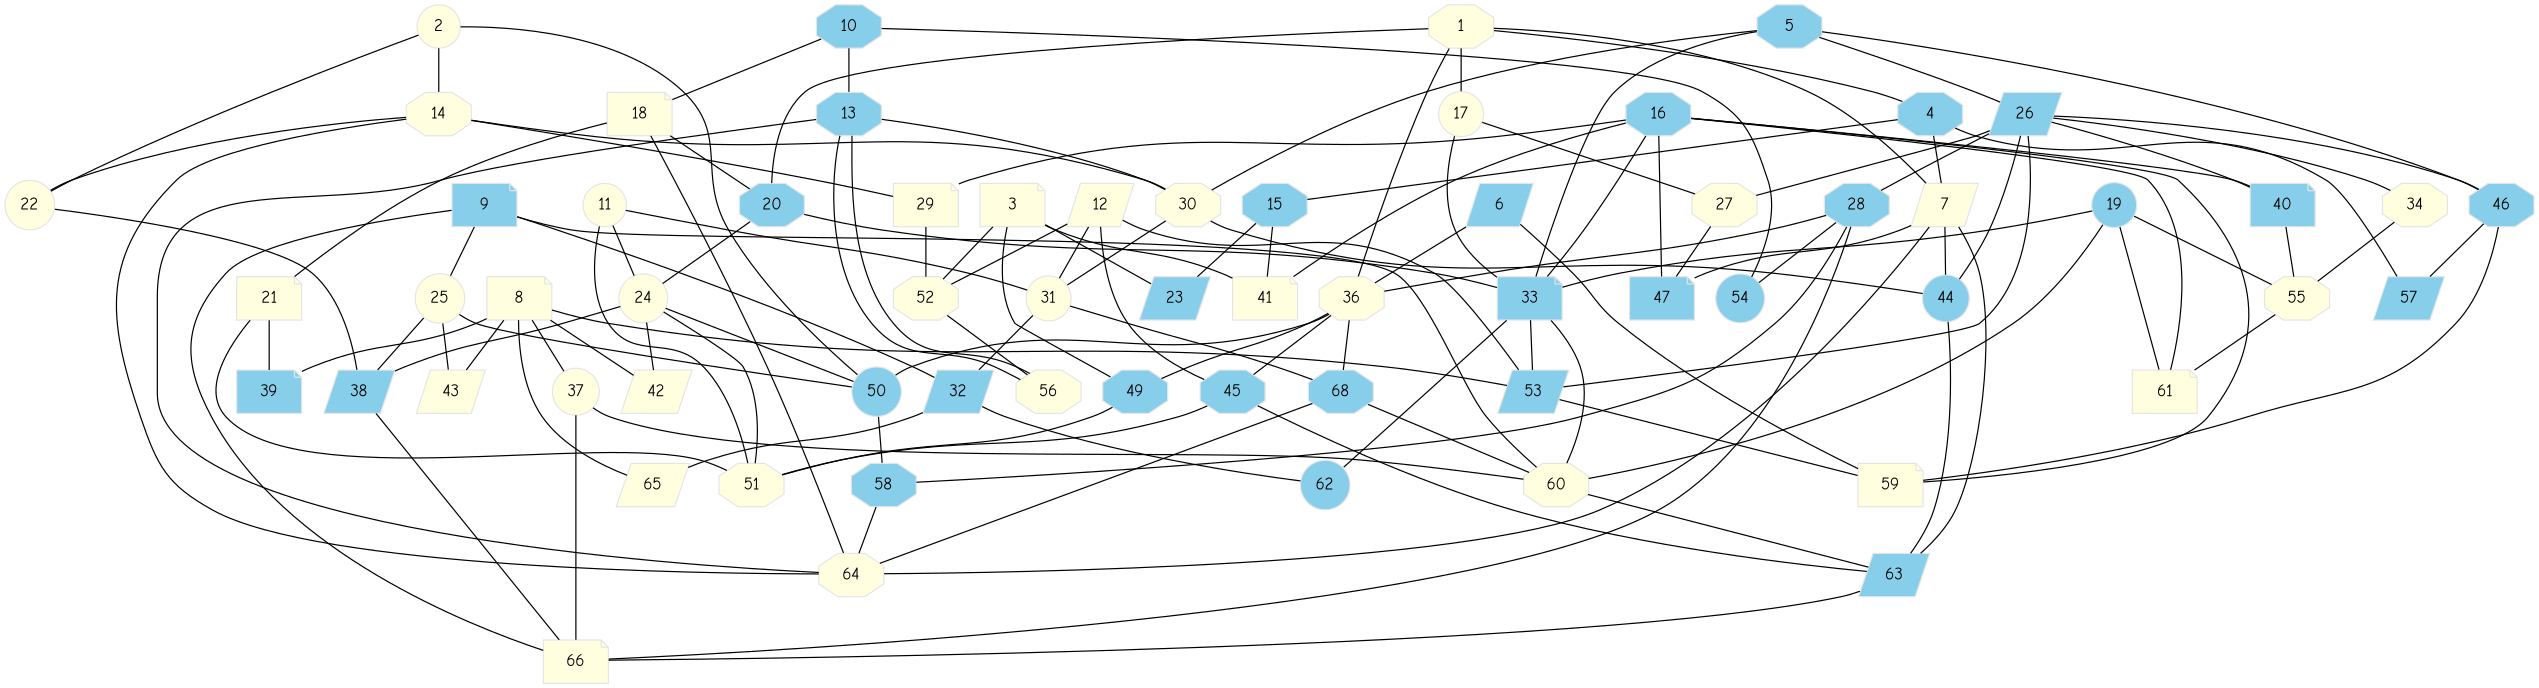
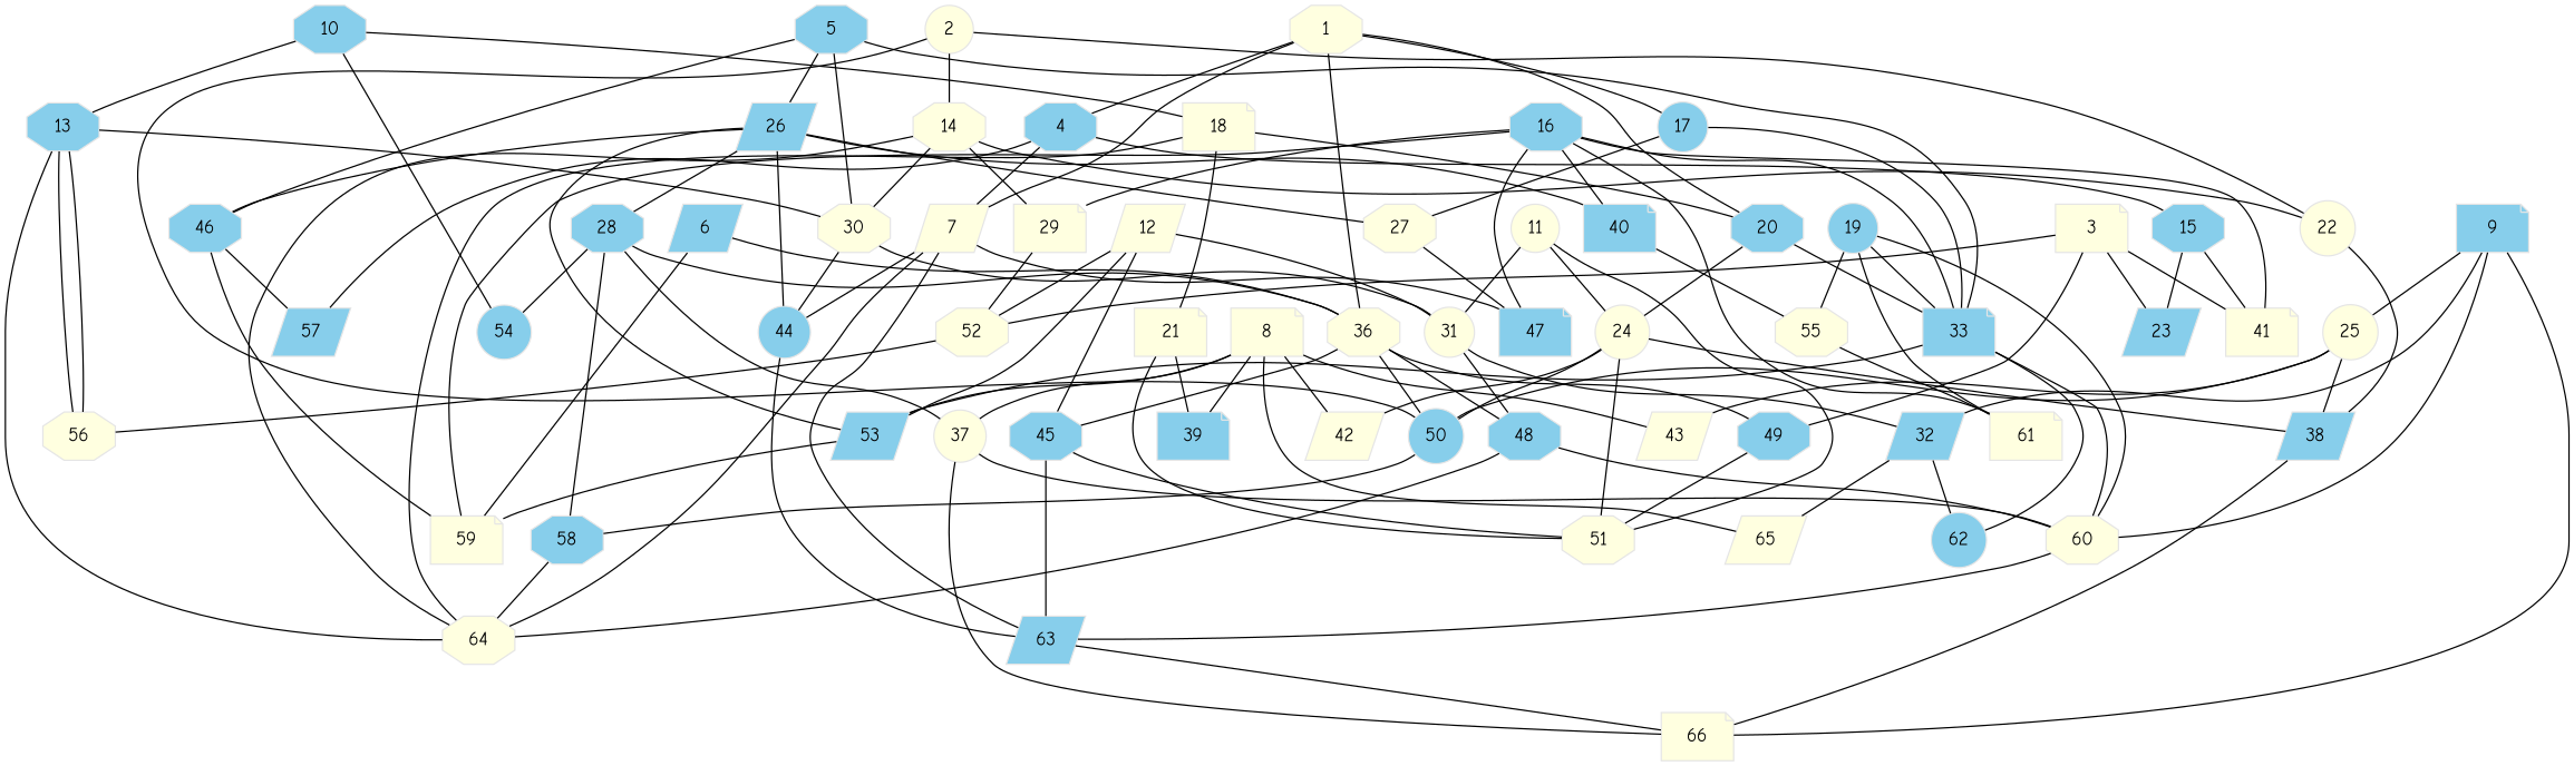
  graph {
    fontname="Comic Neue"
    node [color=gray90 fillcolor=lightyellow fontname="Comic Neue" shape=octagon style=filled]
    edge [fontname="Comic Neue"]
    4 [fillcolor=skyblue]
    1
    7 [shape=parallelogram]
-   17 [shape=circle]
+   17 [fillcolor=skyblue shape=circle]
    20 [fillcolor=skyblue]
    36
    15 [fillcolor=skyblue]
    57 [fillcolor=skyblue shape=parallelogram]
    44 [fillcolor=skyblue shape=circle]
    47 [fillcolor=skyblue shape=note]
    63 [fillcolor=skyblue shape=parallelogram]
    64
    33 [fillcolor=skyblue shape=note]
    27
    24 [shape=circle]
    50 [fillcolor=skyblue shape=circle]
    49 [fillcolor=skyblue]
    45 [fillcolor=skyblue]
-   48 [fillcolor=skyblue label=68]
+   48 [fillcolor=skyblue]
    2 [shape=circle]
    14
    22 [shape=circle]
    30
    29 [shape=note]
    38 [fillcolor=skyblue shape=parallelogram]
    58 [fillcolor=skyblue]
    3 [shape=note]
    23 [fillcolor=skyblue shape=parallelogram]
    41 [shape=note]
    52
    51
    56
    5 [fillcolor=skyblue]
    26 [fillcolor=skyblue shape=parallelogram]
    46 [fillcolor=skyblue]
    53 [fillcolor=skyblue shape=parallelogram]
    40 [fillcolor=skyblue shape=note]
    28 [fillcolor=skyblue]
-   34
    31 [shape=circle]
    60
    62 [fillcolor=skyblue shape=circle]
    59 [shape=note]
    6 [fillcolor=skyblue shape=parallelogram]
    66 [shape=note]
    8 [shape=note]
    37 [shape=circle]
    39 [fillcolor=skyblue shape=note]
    42 [shape=parallelogram]
    43 [shape=parallelogram]
    65 [shape=parallelogram]
    9 [fillcolor=skyblue shape=note]
    25 [shape=circle]
    32 [fillcolor=skyblue shape=parallelogram]
    10 [fillcolor=skyblue]
    13 [fillcolor=skyblue]
    18 [shape=note]
    54 [fillcolor=skyblue shape=circle]
    21 [shape=note]
    11 [shape=circle]
    12 [shape=parallelogram]
    16 [fillcolor=skyblue]
    61 [shape=note]
    55
    19 [fillcolor=skyblue shape=circle]
    4 -- 7
    4 -- 15
    4 -- 57
    1 -- 4
    1 -- 7
    1 -- 17
    1 -- 20
    1 -- 36
    7 -- 44
    7 -- 47
    7 -- 63
    7 -- 64
    17 -- 33
    17 -- 27
    20 -- 33
    20 -- 24
    36 -- 50
    36 -- 49
    36 -- 45
    36 -- 48
    15 -- 23
    15 -- 41
    44 -- 63
    63 -- 66
    33 -- 53
    33 -- 60
    33 -- 62
    27 -- 47
    24 -- 50
    24 -- 38
    24 -- 51
    24 -- 42
    50 -- 58
    49 -- 51
    45 -- 63
    45 -- 51
    48 -- 64
    48 -- 60
    2 -- 50
    2 -- 14
    2 -- 22
    14 -- 64
    14 -- 22
    14 -- 30
    14 -- 29
    22 -- 38
    30 -- 44
    30 -- 31
    29 -- 52
    38 -- 66
    58 -- 64
    3 -- 49
    3 -- 23
    3 -- 41
    3 -- 52
    52 -- 56
    5 -- 33
    5 -- 30
    5 -- 26
    5 -- 46
    26 -- 44
    26 -- 27
    26 -- 46
    26 -- 53
    26 -- 40
    26 -- 28
-   26 -- 34
    46 -- 57
    46 -- 59
    53 -- 59
    40 -- 55
    28 -- 36
    28 -- 58
-   28 -- 66
+   28 -- 37
    28 -- 54
-   34 -- 55
    31 -- 48
    31 -- 32
    60 -- 63
    6 -- 36
    6 -- 59
    8 -- 53
    8 -- 37
    8 -- 39
    8 -- 42
    8 -- 43
    8 -- 65
    37 -- 60
    37 -- 66
    9 -- 60
    9 -- 66
    9 -- 25
    9 -- 32
    25 -- 50
    25 -- 38
    25 -- 43
    32 -- 62
    32 -- 65
    10 -- 13
    10 -- 18
    10 -- 54
    13 -- 64
    13 -- 30
    13 -- 56
    13 -- 56
    18 -- 20
    18 -- 64
    18 -- 21
    21 -- 51
    21 -- 39
    11 -- 24
    11 -- 51
    11 -- 31
    12 -- 45
    12 -- 52
    12 -- 53
    12 -- 31
    16 -- 47
    16 -- 33
    16 -- 29
    16 -- 41
    16 -- 40
    16 -- 59
    16 -- 61
    55 -- 61
    19 -- 33
    19 -- 60
    19 -- 61
    19 -- 55
  }
